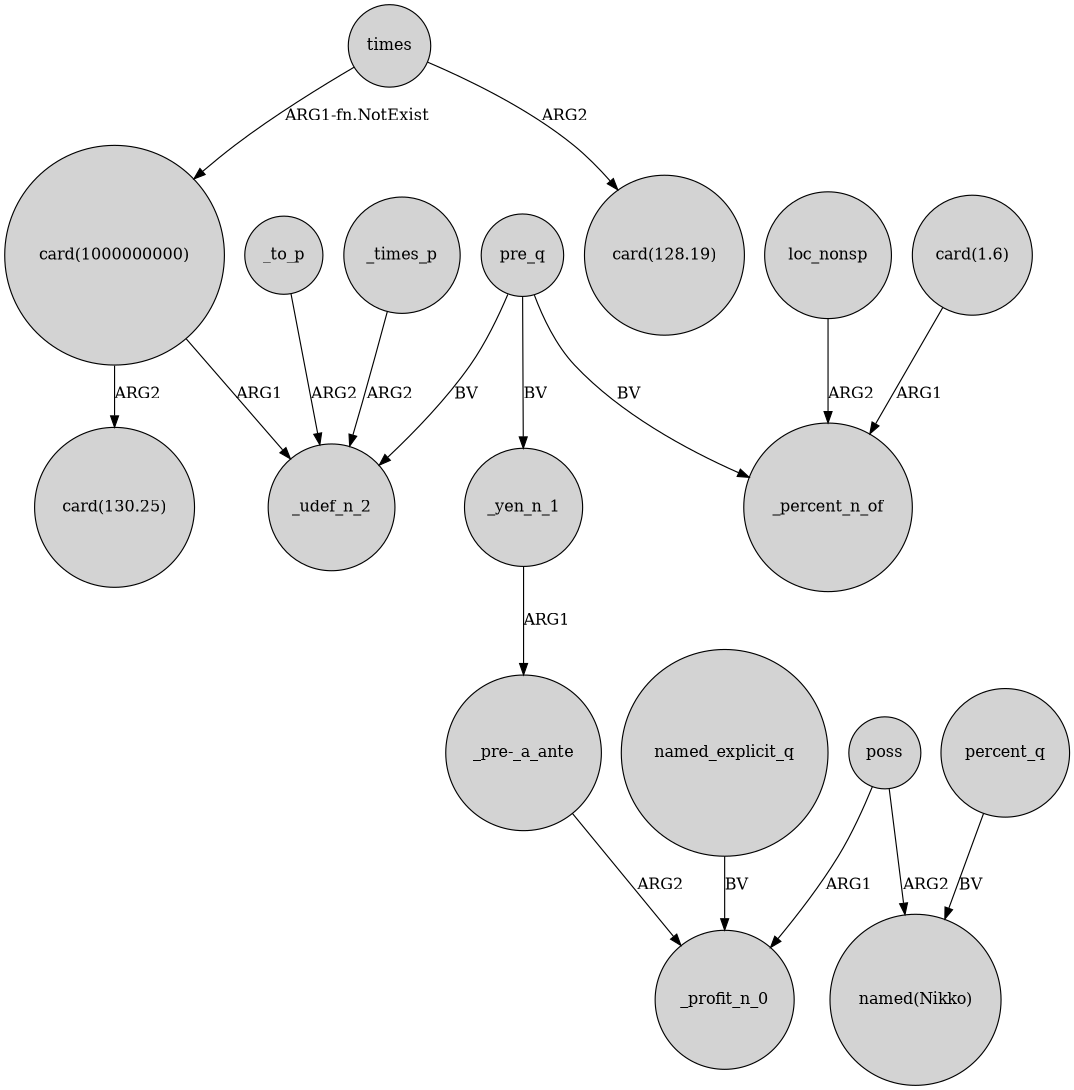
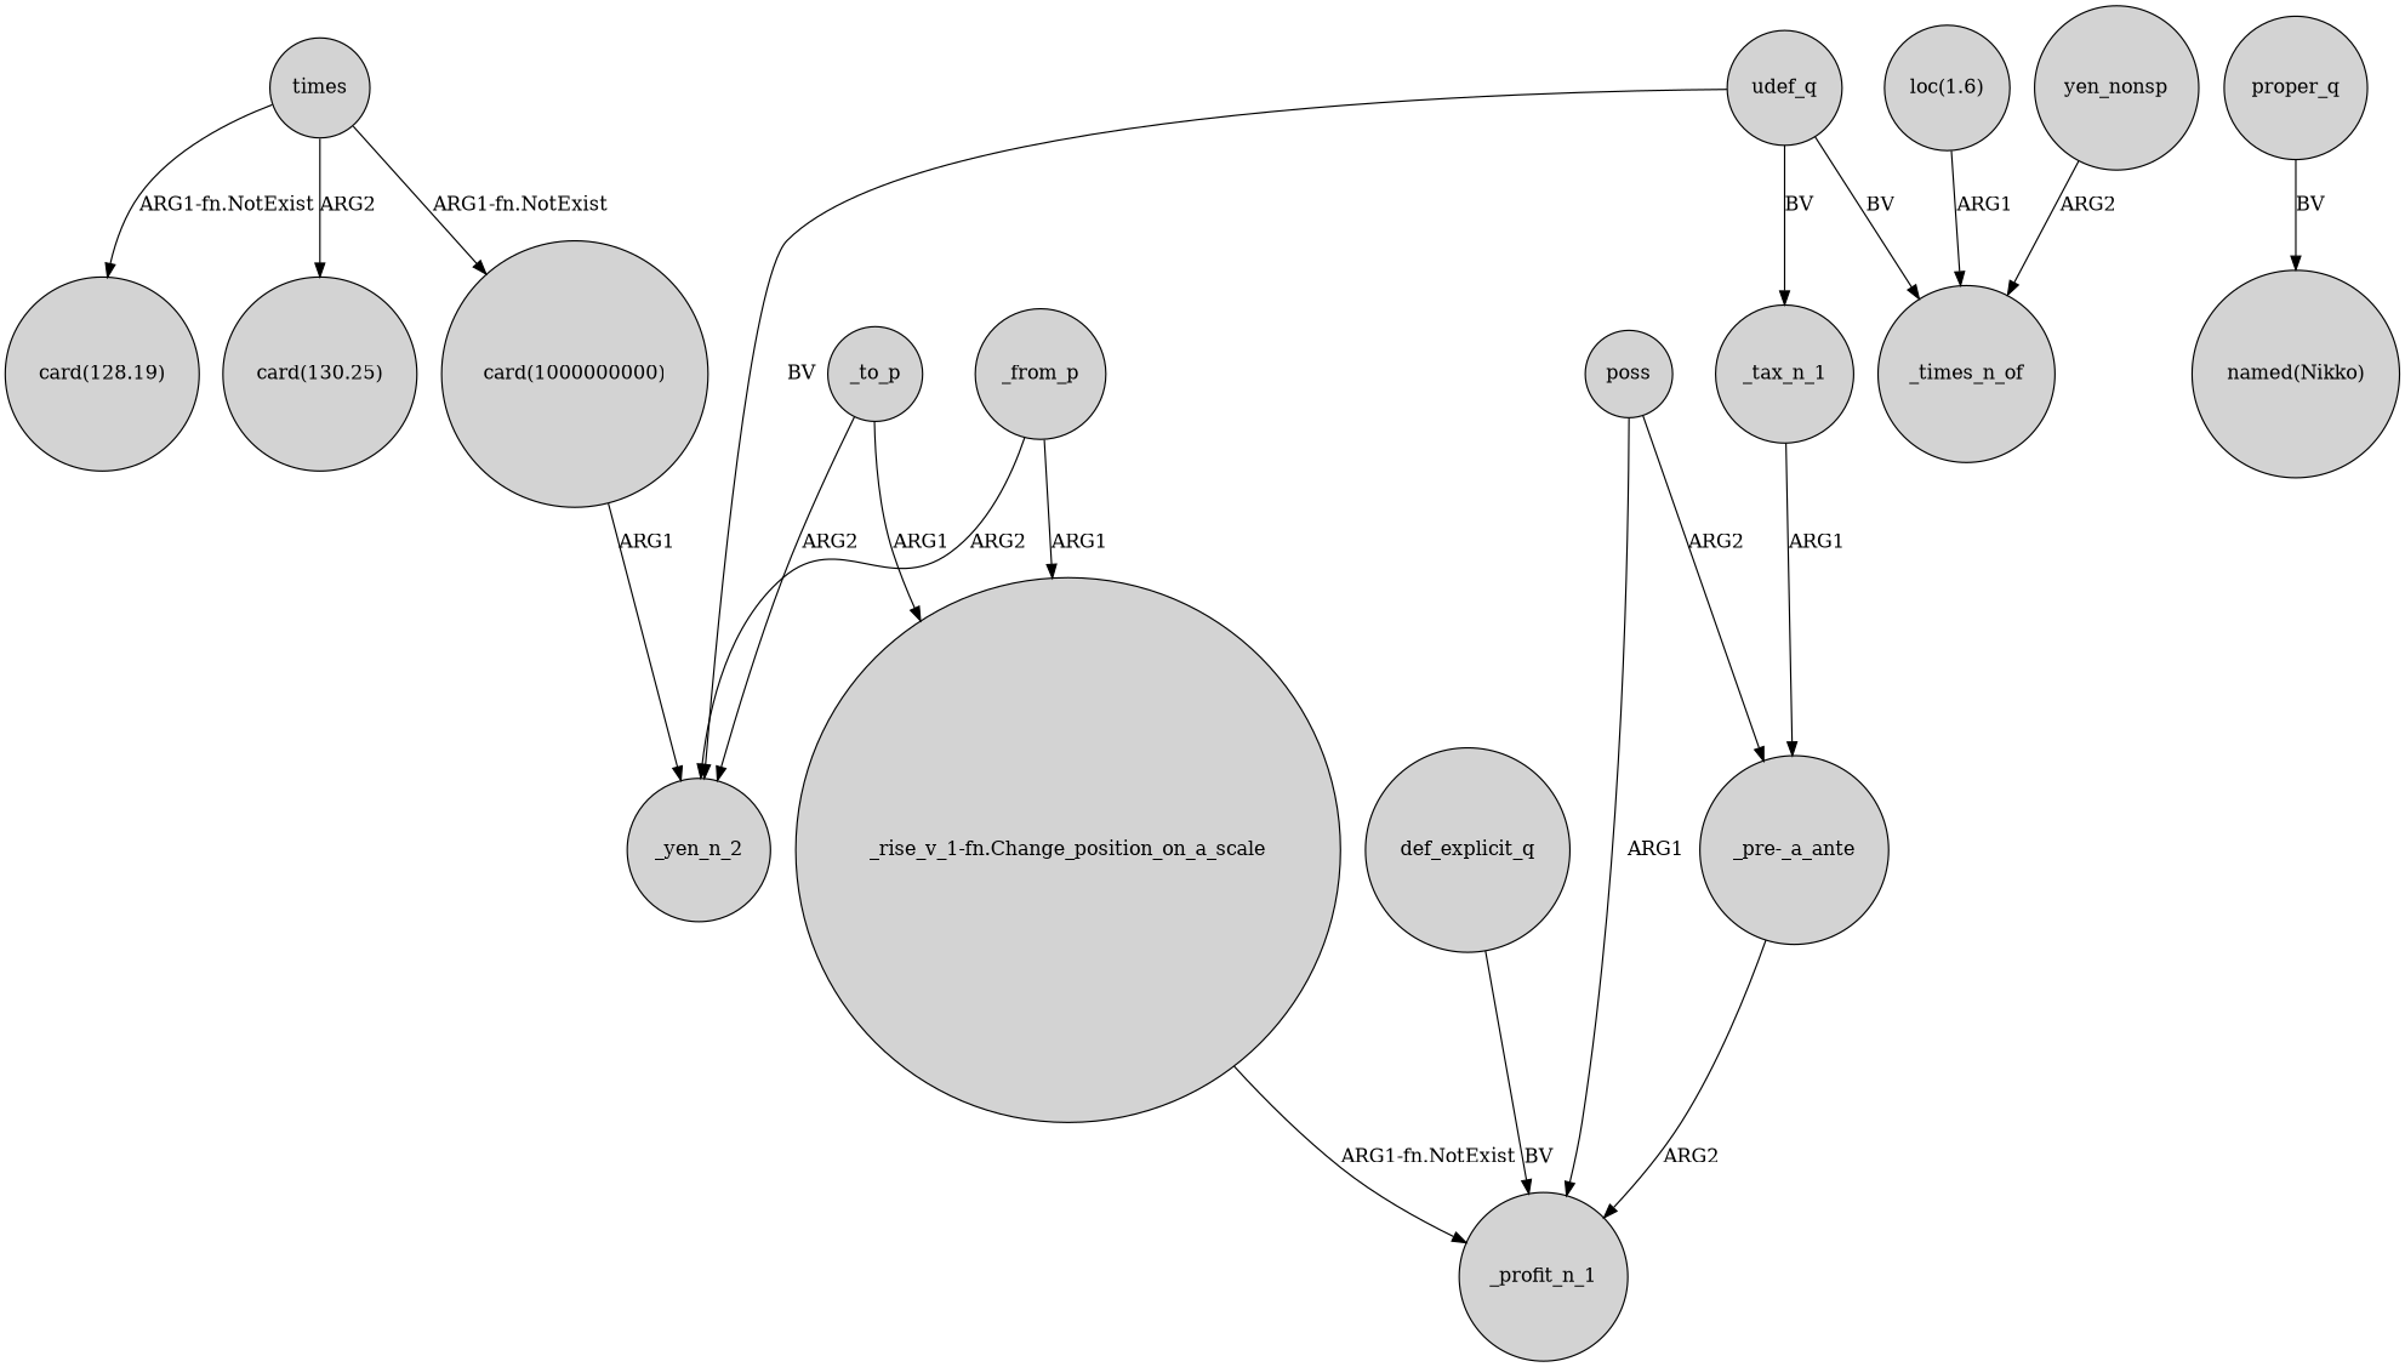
  digraph {
    node [shape=circle style=filled]
-   udef_q [label=pre_q]
-   _yen_n_2 [label=_udef_n_2]
-   _tax_n_1 [label=_yen_n_1]
-   _percent_n_of
+   udef_q
+   _yen_n_2
+   _tax_n_1
+   _percent_n_of [label=_times_n_of]
    "_pre-_a_ante"
    "card(1000000000)"
-   def_explicit_q [label=named_explicit_q]
-   _profit_n_1 [label=_profit_n_0]
+   def_explicit_q
+   _profit_n_1
    times
    "card(130.25)"
    "card(128.19)"
    poss
    "named(Nikko)"
-   proper_q [label=percent_q]
-   loc_nonsp
+   proper_q
+   loc_nonsp [label=yen_nonsp]
+   "_rise_v_1-fn.Change_position_on_a_scale"
    _to_p
-   _from_p [label=_times_p]
-   "card(1.6)"
+   _from_p
+   "card(1.6)" [label="loc(1.6)"]
    udef_q -> _yen_n_2 [label=BV]
    udef_q -> _tax_n_1 [label=BV]
    udef_q -> _percent_n_of [label=BV]
    _tax_n_1 -> "_pre-_a_ante" [label=ARG1]
    "_pre-_a_ante" -> _profit_n_1 [label=ARG2]
    "card(1000000000)" -> _yen_n_2 [label=ARG1]
    def_explicit_q -> _profit_n_1 [label=BV]
    times -> "card(1000000000)" [label="ARG1-fn.NotExist"]
-   "card(1000000000)" -> "card(130.25)" [label=ARG2]
-   times -> "card(128.19)" [label=ARG2]
+   times -> "card(130.25)" [label=ARG2]
+   times -> "card(128.19)" [label="ARG1-fn.NotExist"]
    poss -> _profit_n_1 [label=ARG1]
-   poss -> "named(Nikko)" [label=ARG2]
+   poss -> "_pre-_a_ante" [label=ARG2]
    proper_q -> "named(Nikko)" [label=BV]
    loc_nonsp -> _percent_n_of [label=ARG2]
+   "_rise_v_1-fn.Change_position_on_a_scale" -> _profit_n_1 [label="ARG1-fn.NotExist"]
    _to_p -> _yen_n_2 [label=ARG2]
+   _to_p -> "_rise_v_1-fn.Change_position_on_a_scale" [label=ARG1]
    _from_p -> _yen_n_2 [label=ARG2]
+   _from_p -> "_rise_v_1-fn.Change_position_on_a_scale" [label=ARG1]
    "card(1.6)" -> _percent_n_of [label=ARG1]
  }
